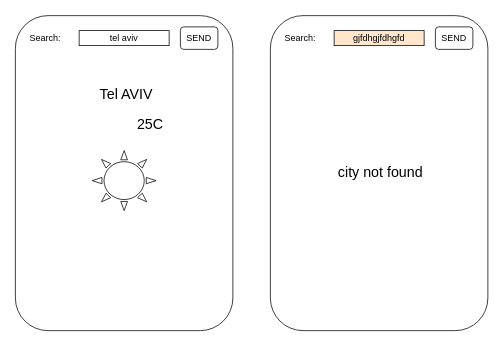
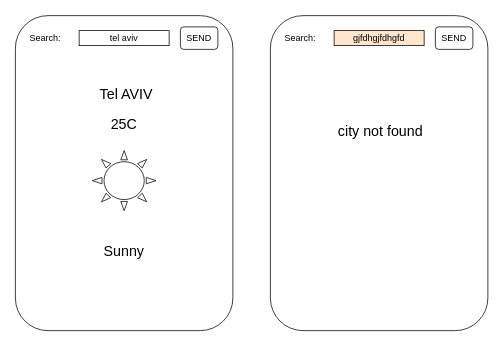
  <mxCell id="0" />
  <mxCell id="1" parent="0" />
  <mxCell id="2" value="" style="rounded=1;whiteSpace=wrap;html=1;" parent="1" vertex="1"><mxGeometry x="20" y="20" width="290" height="420" as="geometry" /></mxCell>
  <mxCell id="3" value="tel aviv" style="rounded=0;whiteSpace=wrap;html=1;" parent="1" vertex="1"><mxGeometry x="105" y="40" width="120" height="20" as="geometry" /></mxCell>
  <mxCell id="4" value="SEND" style="rounded=1;whiteSpace=wrap;html=1;" parent="1" vertex="1"><mxGeometry x="240" y="35" width="50" height="30" as="geometry" /></mxCell>
  <mxCell id="5" value="Search:" style="text;strokeColor=none;align=center;fillColor=none;html=1;verticalAlign=middle;whiteSpace=wrap;rounded=0;" parent="1" vertex="1"><mxGeometry x="30" y="35" width="60" height="30" as="geometry" /></mxCell>
  <mxCell id="6" value="" style="verticalLabelPosition=bottom;verticalAlign=top;html=1;shape=mxgraph.basic.sun" parent="1" vertex="1"><mxGeometry x="122.5" y="200" width="85" height="80" as="geometry" /></mxCell>
  <mxCell id="7" value="&lt;font style=&quot;font-size: 19px;&quot;&gt;Tel AVIV&lt;/font&gt;" style="text;strokeColor=none;align=center;fillColor=none;html=1;verticalAlign=middle;whiteSpace=wrap;rounded=0;" parent="1" vertex="1"><mxGeometry x="122.5" y="110" width="90" height="30" as="geometry" /></mxCell>
- <mxCell id="8" value="25C" style="text;strokeColor=none;align=center;fillColor=none;html=1;verticalAlign=middle;whiteSpace=wrap;rounded=0;fontSize=19;" parent="1" vertex="1"><mxGeometry x="170" y="150" width="60" height="30" as="geometry" /></mxCell>
+ <mxCell id="8" value="25C" style="text;strokeColor=none;align=center;fillColor=none;html=1;verticalAlign=middle;whiteSpace=wrap;rounded=0;fontSize=19;" parent="1" vertex="1"><mxGeometry x="135" y="150" width="60" height="30" as="geometry" /></mxCell>
+ <mxCell id="9" value="Sunny" style="text;strokeColor=none;align=center;fillColor=none;html=1;verticalAlign=middle;whiteSpace=wrap;rounded=0;fontSize=19;" parent="1" vertex="1"><mxGeometry x="135" y="320" width="60" height="30" as="geometry" /></mxCell>
  <mxCell id="10" value="" style="rounded=1;whiteSpace=wrap;html=1;" parent="1" vertex="1"><mxGeometry x="360" y="20" width="290" height="420" as="geometry" /></mxCell>
  <mxCell id="11" value="gjfdhgjfdhgfd" style="rounded=0;whiteSpace=wrap;html=1;fillColor=#ffe6cc;" parent="1" vertex="1"><mxGeometry x="445" y="40" width="120" height="20" as="geometry" /></mxCell>
  <mxCell id="12" value="SEND" style="rounded=1;whiteSpace=wrap;html=1;" parent="1" vertex="1"><mxGeometry x="580" y="35" width="50" height="30" as="geometry" /></mxCell>
  <mxCell id="13" value="Search:" style="text;strokeColor=none;align=center;fillColor=none;html=1;verticalAlign=middle;whiteSpace=wrap;rounded=0;" parent="1" vertex="1"><mxGeometry x="370" y="35" width="60" height="30" as="geometry" /></mxCell>
- <mxCell id="14" value="&lt;font style=&quot;font-size: 19px;&quot;&gt;city not found&lt;/font&gt;" style="text;strokeColor=none;align=center;fillColor=none;html=1;verticalAlign=middle;whiteSpace=wrap;rounded=0;" parent="1" vertex="1"><mxGeometry x="432.5" y="215" width="147.5" height="30" as="geometry" /></mxCell>
+ <mxCell id="14" value="&lt;font style=&quot;font-size: 19px;&quot;&gt;city not found&lt;/font&gt;" style="text;strokeColor=none;align=center;fillColor=none;html=1;verticalAlign=middle;whiteSpace=wrap;rounded=0;" parent="1" vertex="1"><mxGeometry x="432.5" y="160" width="147.5" height="30" as="geometry" /></mxCell>
